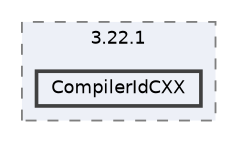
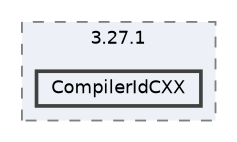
  digraph {
    compound=true
    fontname="DejaVu Sans"
    n1 [color=grey25 fillcolor="#edf0f7" fontname="DejaVu Sans" fontsize=10 height=0.2 label=CompilerIdCXX shape=box style="filled,bold" width=0.4]
    subgraph cluster_1 {
      bgcolor="#edf0f7"
      fontsize=10
-     label="3.22.1"
+     label="3.27.1"
      pencolor=grey50
      style="filled,dashed"
      n1
    }
  }
